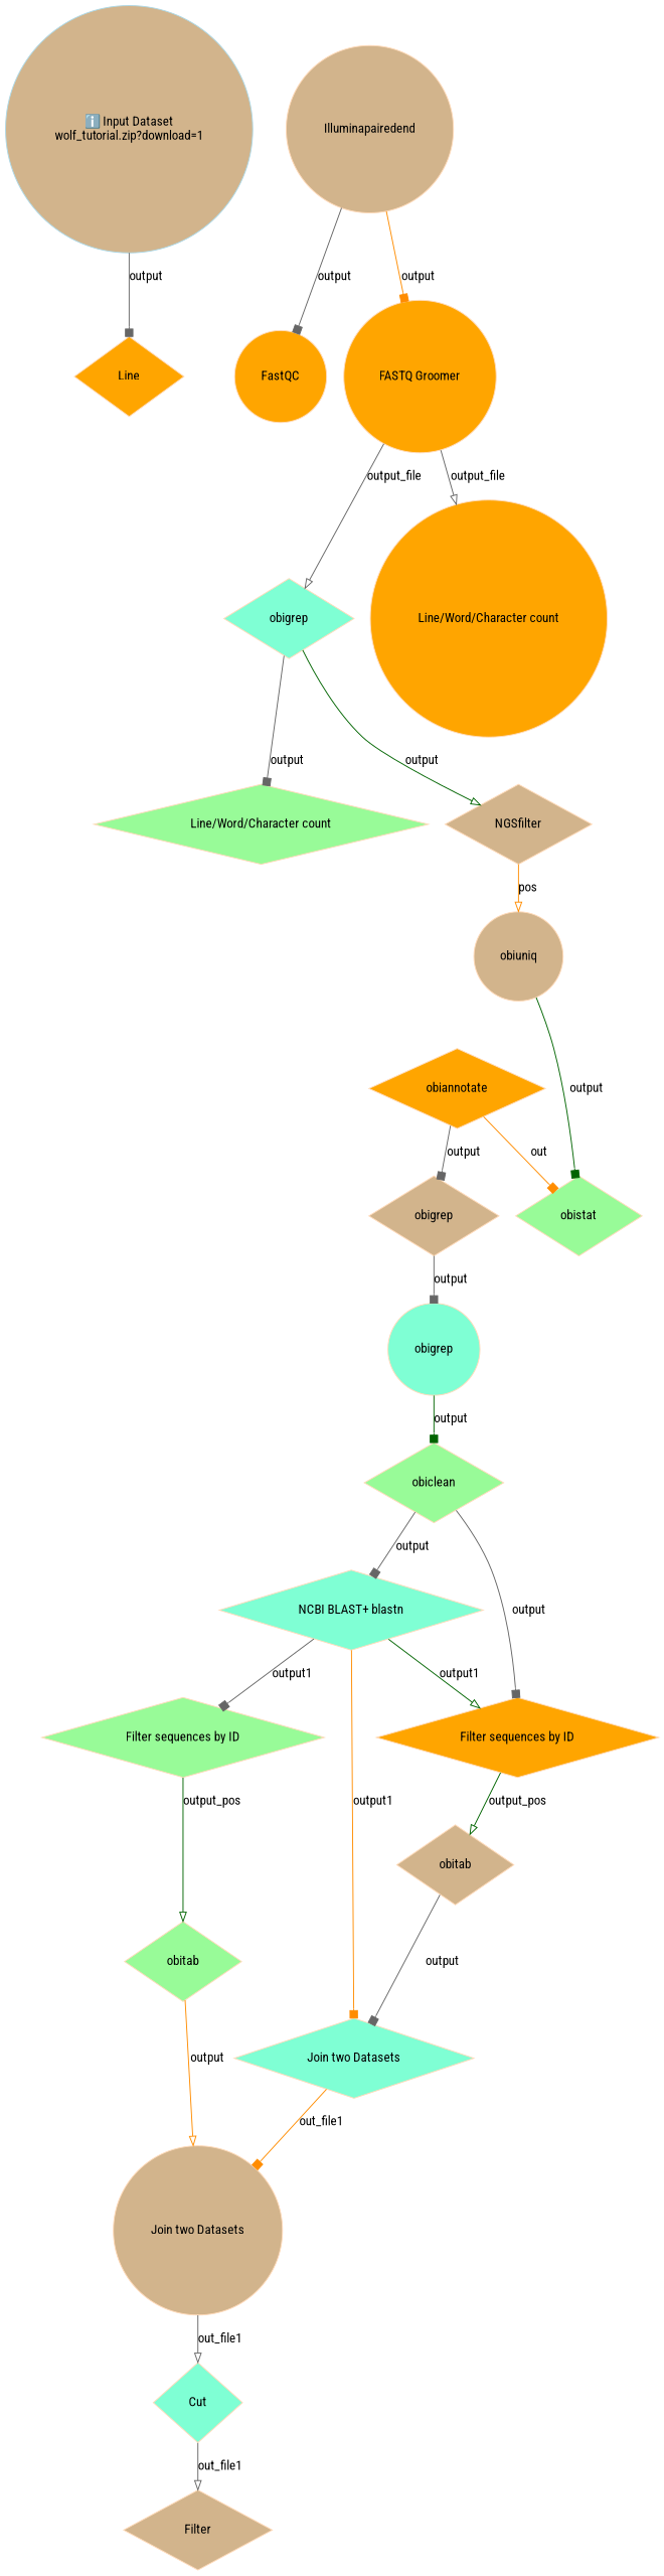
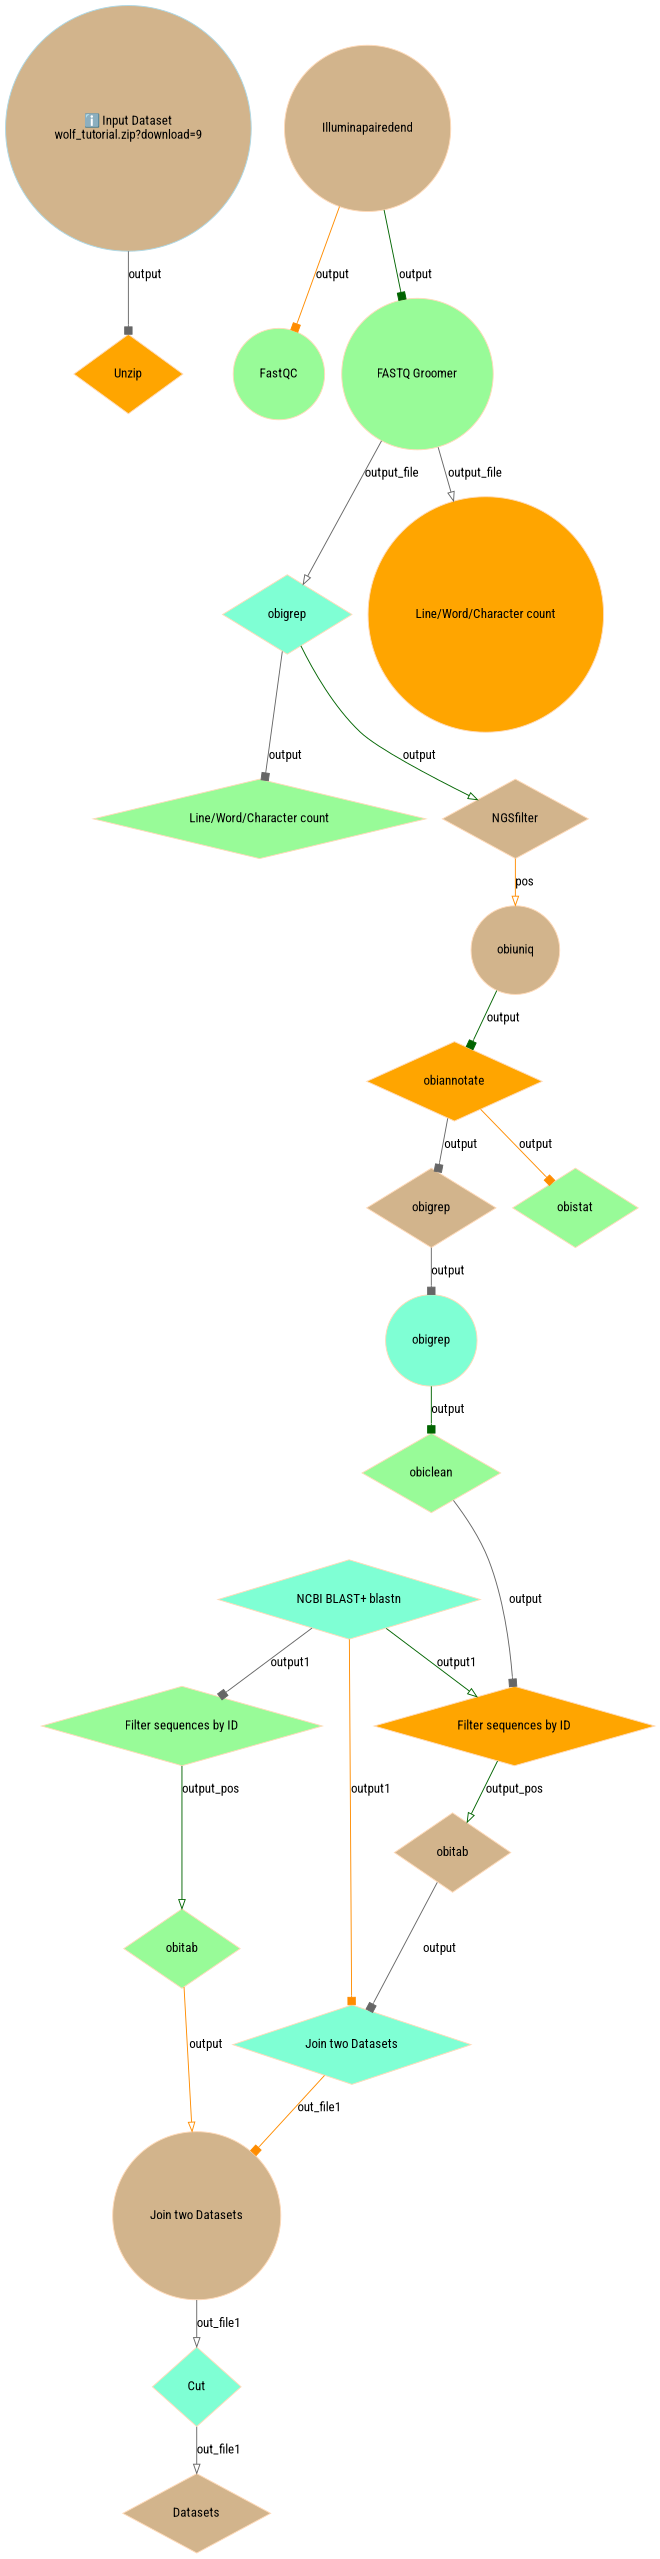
  digraph {
    fontname="Roboto Condensed"
    node [color=peachpuff fillcolor=tan fontname="Roboto Condensed" margin="0.2,0.2" shape=diamond style=filled]
    edge [arrowhead=box color=gray40 fontname="Roboto Condensed"]
-   n1 [color=lightblue label="ℹ️ Input Dataset\nwolf_tutorial.zip?download=1" shape=circle]
-   n2 [fillcolor=orange label=Line]
+   n1 [color=lightblue label="ℹ️ Input Dataset\nwolf_tutorial.zip?download=9" shape=circle]
+   n2 [fillcolor=orange label=Unzip]
    n3 [label=Illuminapairedend shape=circle]
-   n4 [fillcolor=orange label=FastQC shape=circle]
-   n5 [fillcolor=orange label="FASTQ Groomer" shape=circle]
+   n4 [fillcolor=palegreen label=FastQC shape=circle]
+   n5 [fillcolor=palegreen label="FASTQ Groomer" shape=circle]
    n6 [fillcolor=aquamarine label=obigrep]
    n7 [fillcolor=orange label="Line/Word/Character count" shape=circle]
    n8 [fillcolor=palegreen label="Line/Word/Character count"]
    n9 [label=NGSfilter]
    n10 [label=obiuniq shape=circle]
    n11 [fillcolor=orange label=obiannotate]
    n12 [fillcolor=palegreen label=obistat]
    n13 [label=obigrep]
    n14 [fillcolor=aquamarine label=obigrep shape=circle]
    n15 [fillcolor=palegreen label=obiclean]
    n16 [fillcolor=aquamarine label="NCBI BLAST+ blastn"]
    n17 [fillcolor=orange label="Filter sequences by ID"]
    n18 [fillcolor=palegreen label="Filter sequences by ID"]
    n19 [fillcolor=aquamarine label="Join two Datasets"]
    n20 [label=obitab]
    n21 [fillcolor=palegreen label=obitab]
    n22 [label="Join two Datasets" shape=circle]
    n23 [fillcolor=aquamarine label=Cut]
-   n24 [label=Filter]
+   n24 [label=Datasets]
    n1 -> n2 [label=output]
-   n3 -> n4 [label=output]
-   n3 -> n5 [color=darkorange label=output]
+   n3 -> n4 [color=darkorange label=output]
+   n3 -> n5 [color=darkgreen label=output]
    n5 -> n6 [arrowhead=onormal label=output_file]
    n5 -> n7 [arrowhead=onormal label=output_file]
    n6 -> n8 [label=output]
    n6 -> n9 [arrowhead=onormal color=darkgreen label=output]
    n9 -> n10 [arrowhead=onormal color=darkorange label=pos]
-   n10 -> n12 [color=darkgreen label=output]
-   n11 -> n12 [color=darkorange label=out]
+   n10 -> n11 [color=darkgreen label=output]
+   n11 -> n12 [color=darkorange label=output]
    n11 -> n13 [label=output]
    n13 -> n14 [label=output]
    n14 -> n15 [color=darkgreen label=output]
-   n15 -> n16 [label=output]
    n15 -> n17 [label=output]
    n16 -> n17 [arrowhead=onormal color=darkgreen label=output1]
    n16 -> n18 [label=output1]
    n16 -> n19 [color=darkorange label=output1]
    n17 -> n20 [arrowhead=onormal color=darkgreen label=output_pos]
    n18 -> n21 [arrowhead=onormal color=darkgreen label=output_pos]
    n19 -> n22 [color=darkorange label=out_file1]
    n20 -> n19 [label=output]
    n21 -> n22 [arrowhead=onormal color=darkorange label=output]
    n22 -> n23 [arrowhead=onormal label=out_file1]
    n23 -> n24 [arrowhead=onormal label=out_file1]
  }
